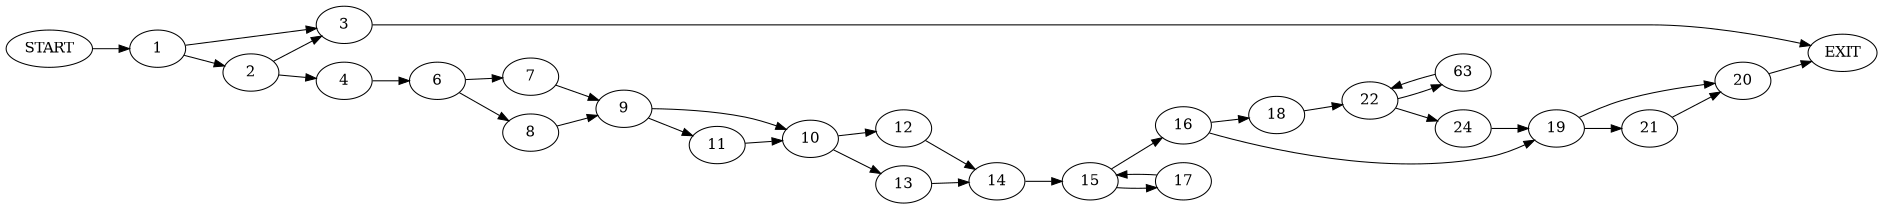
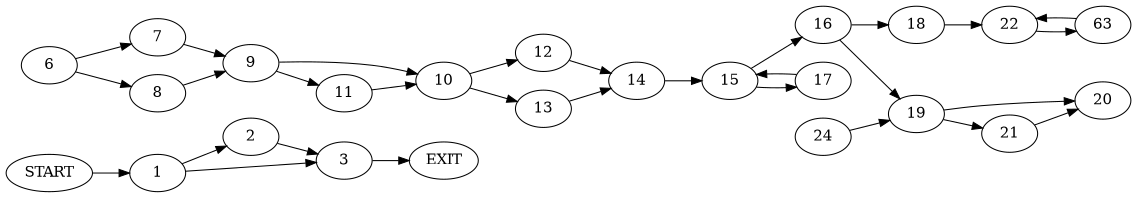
  digraph {
    rankdir=LR
    n1 [label=START]
    1
    2
    3
    n5 [label=EXIT]
-   4
    6
    7
    8
    9
    10
    11
    12
    13
    14
    15
    16
    17
    18
    19
    22
    20
    21
    n24 [label=63]
    24
    n1 -> 1
    1 -> 2
    1 -> 3
    2 -> 3
-   2 -> 4
    3 -> n5
-   4 -> 6
    6 -> 7
    6 -> 8
    7 -> 9
    8 -> 9
    9 -> 10
    9 -> 11
    10 -> 12
    10 -> 13
    11 -> 10
    12 -> 14
    13 -> 14
    14 -> 15
    15 -> 16
    15 -> 17
    16 -> 18
    16 -> 19
    17 -> 15
    18 -> 22
    19 -> 20
    19 -> 21
    22 -> n24
-   22 -> 24
-   20 -> n5
    21 -> 20
    n24 -> 22
    24 -> 19
  }
